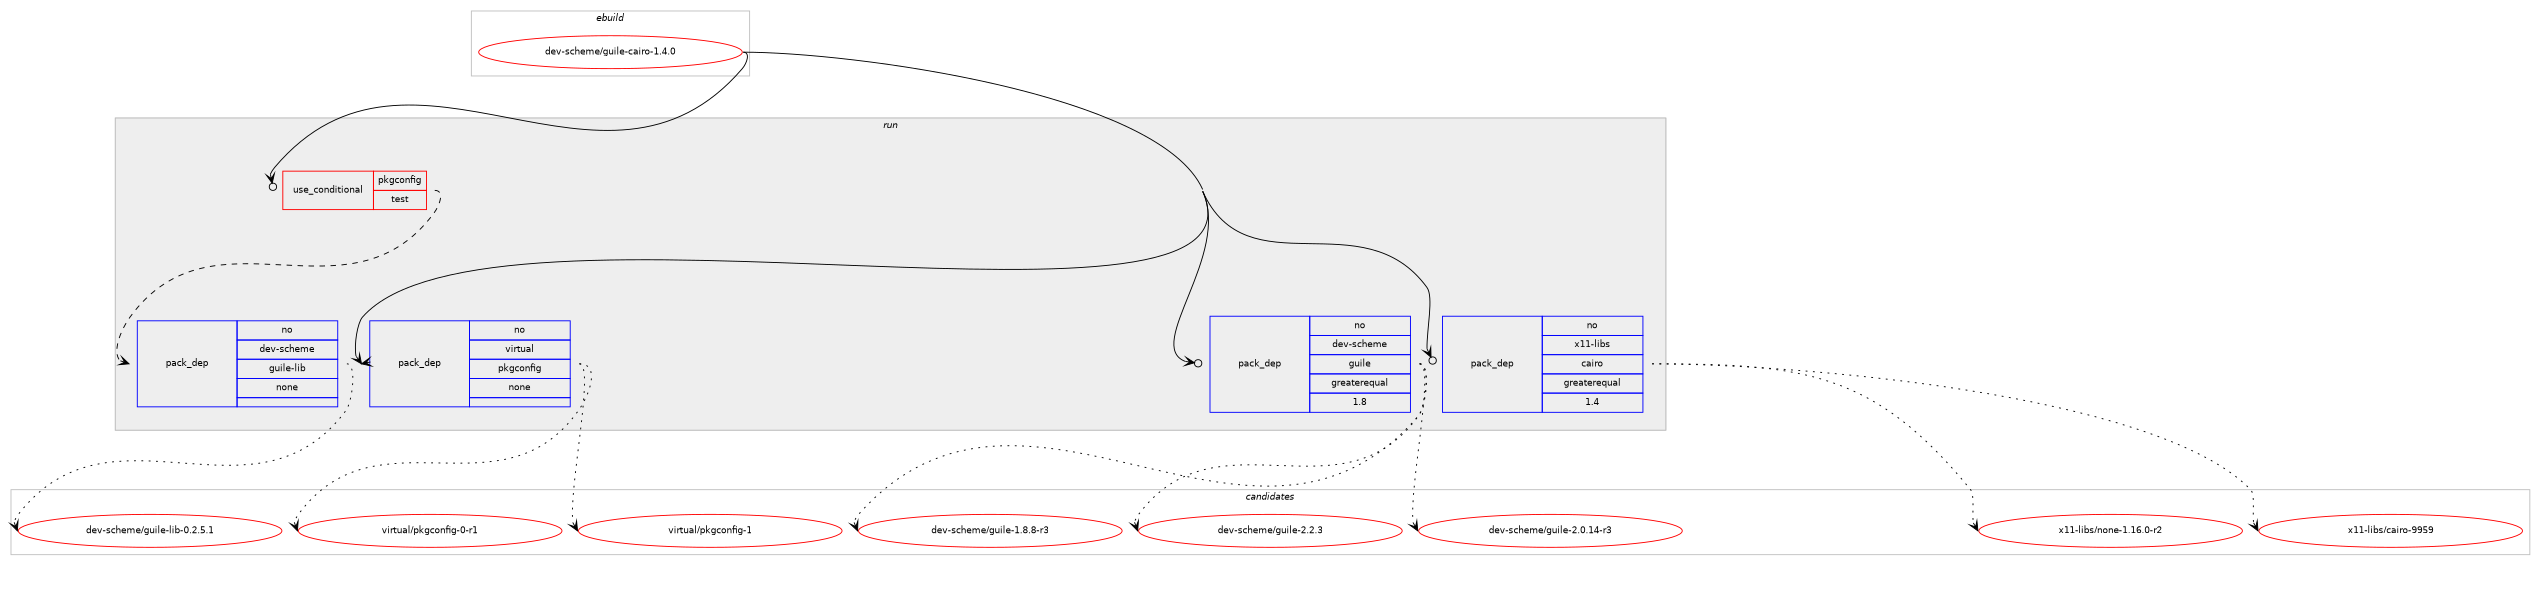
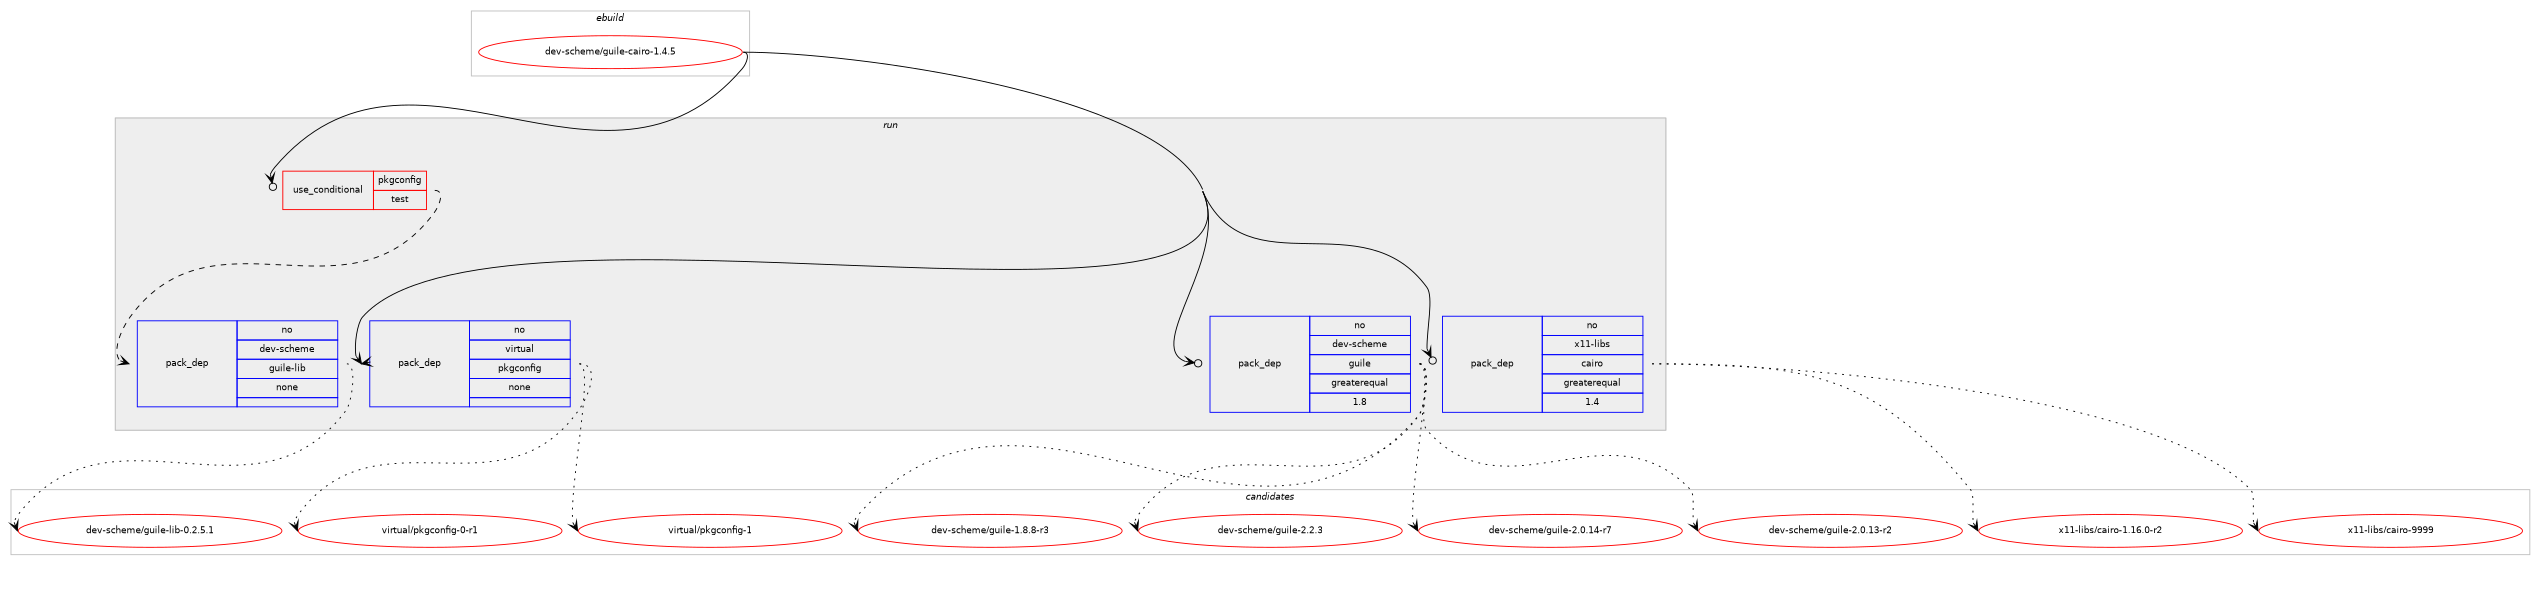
  digraph {
    compound=true
    concentrate=true
    fontname=Helvetica
    fontsize=10
    newrank=true
    rankdir=TB
    ranksep=1.5
    node [color=red fontname=Helvetica fontsize=10]
    edge [arrowhead=vee headport=w style=dotted tailport=e weight=100]
-   n1 [label="dev-scheme/guile-cairo-1.4.0" width=4]
+   n1 [label="dev-scheme/guile-cairo-1.4.5" width=4]
    n2 [color=blue label=<<TABLE BORDER="0" CELLBORDER="1" CELLSPACING="0" CELLPADDING="4" WIDTH="220"><TR><TD ROWSPAN="6" CELLPADDING="30">pack_dep</TD></TR><TR><TD WIDTH="110">no</TD></TR><TR><TD>dev-scheme</TD></TR><TR><TD>guile-lib</TD></TR><TR><TD>none</TD></TR><TR><TD></TD></TR></TABLE>> shape=none]
    n3 [label=<<TABLE BORDER="0" CELLBORDER="1" CELLSPACING="0" CELLPADDING="4"><TR><TD ROWSPAN="3" CELLPADDING="10">use_conditional</TD></TR><TR><TD>pkgconfig</TD></TR><TR><TD>test</TD></TR></TABLE>> shape=none]
    n4 [color=blue label=<<TABLE BORDER="0" CELLBORDER="1" CELLSPACING="0" CELLPADDING="4" WIDTH="220"><TR><TD ROWSPAN="6" CELLPADDING="30">pack_dep</TD></TR><TR><TD WIDTH="110">no</TD></TR><TR><TD>virtual</TD></TR><TR><TD>pkgconfig</TD></TR><TR><TD>none</TD></TR><TR><TD></TD></TR></TABLE>> shape=none]
    n5 [color=blue label=<<TABLE BORDER="0" CELLBORDER="1" CELLSPACING="0" CELLPADDING="4" WIDTH="220"><TR><TD ROWSPAN="6" CELLPADDING="30">pack_dep</TD></TR><TR><TD WIDTH="110">no</TD></TR><TR><TD>dev-scheme</TD></TR><TR><TD>guile</TD></TR><TR><TD>greaterequal</TD></TR><TR><TD>1.8</TD></TR></TABLE>> shape=none]
    n6 [color=blue label=<<TABLE BORDER="0" CELLBORDER="1" CELLSPACING="0" CELLPADDING="4" WIDTH="220"><TR><TD ROWSPAN="6" CELLPADDING="30">pack_dep</TD></TR><TR><TD WIDTH="110">no</TD></TR><TR><TD>x11-libs</TD></TR><TR><TD>cairo</TD></TR><TR><TD>greaterequal</TD></TR><TR><TD>1.4</TD></TR></TABLE>> shape=none]
    n7 [label="dev-scheme/guile-lib-0.2.5.1" width=4]
    n8 [label="virtual/pkgconfig-0-r1" width=4]
    n9 [label="virtual/pkgconfig-1" width=4]
    n10 [label="dev-scheme/guile-1.8.8-r3" width=4]
-   n12 [label="dev-scheme/guile-2.0.14-r3" width=4]
+   n11 [label="dev-scheme/guile-2.0.13-r2" width=4]
+   n12 [label="dev-scheme/guile-2.0.14-r7" width=4]
    n13 [label="dev-scheme/guile-2.2.3" width=4]
-   n14 [label="x11-libs/none-1.16.0-r2" width=4]
-   n15 [label="x11-libs/cairo-9959" width=4]
+   n14 [label="x11-libs/cairo-1.16.0-r2" width=4]
+   n15 [label="x11-libs/cairo-9999" width=4]
    subgraph cluster_1 {
      color=gray
      label=<<i>ebuild</i>>
      rank=same
      n1
    }
    subgraph cluster_2 {
      color=gray
      label=<<i>dependencies</i>>
      subgraph cluster_3 {
        color=gray
        fillcolor="#eeeeee"
        label=<<i>compile</i>>
        style=filled
        subgraph sub_4 {
          color=gray
          fillcolor="#eeeeee"
          label=<<i>compile</i>>
          style=filled
          n3
          subgraph sub_5 {
            color=gray
            fillcolor="#eeeeee"
            label=<<i>compile</i>>
            style=filled
            n2
          }
        }
        subgraph sub_6 {
          color=gray
          fillcolor="#eeeeee"
          label=<<i>compile</i>>
          style=filled
          n4
        }
      }
      subgraph cluster_7 {
        color=gray
        fillcolor="#eeeeee"
        label=<<i>compile and run</i>>
        style=filled
        subgraph sub_8 {
          color=gray
          fillcolor="#eeeeee"
          label=<<i>compile and run</i>>
          style=filled
          n5
        }
        subgraph sub_9 {
          color=gray
          fillcolor="#eeeeee"
          label=<<i>compile and run</i>>
          style=filled
          n6
        }
      }
      subgraph cluster_10 {
        color=gray
        fillcolor="#eeeeee"
        label=<<i>run</i>>
        style=filled
      }
    }
    subgraph cluster_11 {
      color=gray
      label=<<i>candidates</i>>
      rank=same
      subgraph sub_12 {
        color=black
        label=<<i>candidates</i>>
        nodesep=1
        rank=same
        n7
      }
      subgraph sub_13 {
        color=black
        label=<<i>candidates</i>>
        nodesep=1
        rank=same
        n8
        n9
      }
      subgraph sub_14 {
        color=black
        label=<<i>candidates</i>>
        nodesep=1
        rank=same
        n10
+       n11
        n12
        n13
      }
      subgraph sub_15 {
        color=black
        label=<<i>candidates</i>>
        nodesep=1
        rank=same
        n14
        n15
      }
    }
    n1 -> n3 [arrowhead=odotvee style=solid weight=20]
    n1 -> n4 [style=solid weight=20]
    n1 -> n5 [arrowhead=odotvee style=solid weight=20]
    n1 -> n6 [arrowhead=odotvee style=solid weight=20]
    n2 -> n7
    n3 -> n2 [style=dashed weight=20]
    n4 -> n8
    n4 -> n9
    n5 -> n10
+   n5 -> n11
    n5 -> n12
    n5 -> n13
    n6 -> n14
    n6 -> n15
  }
